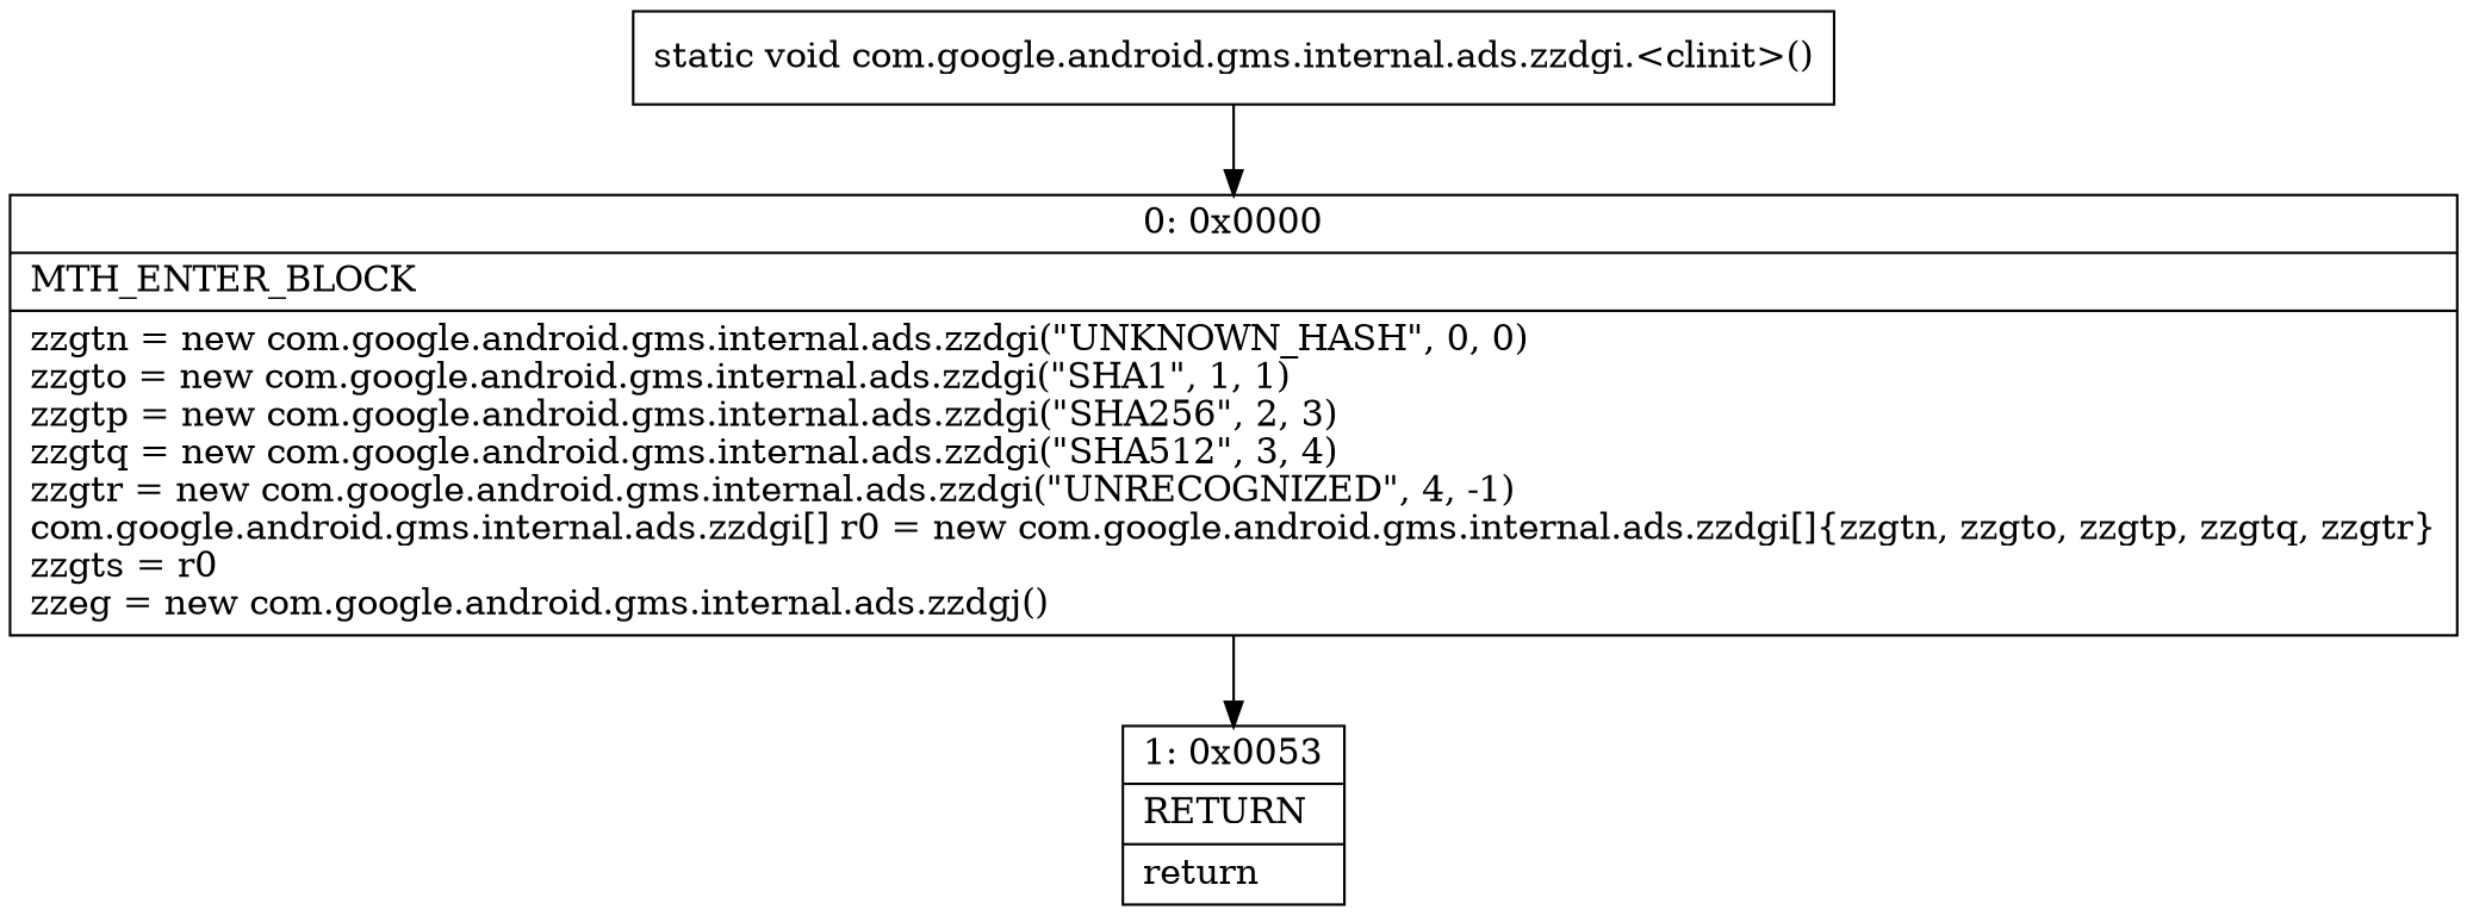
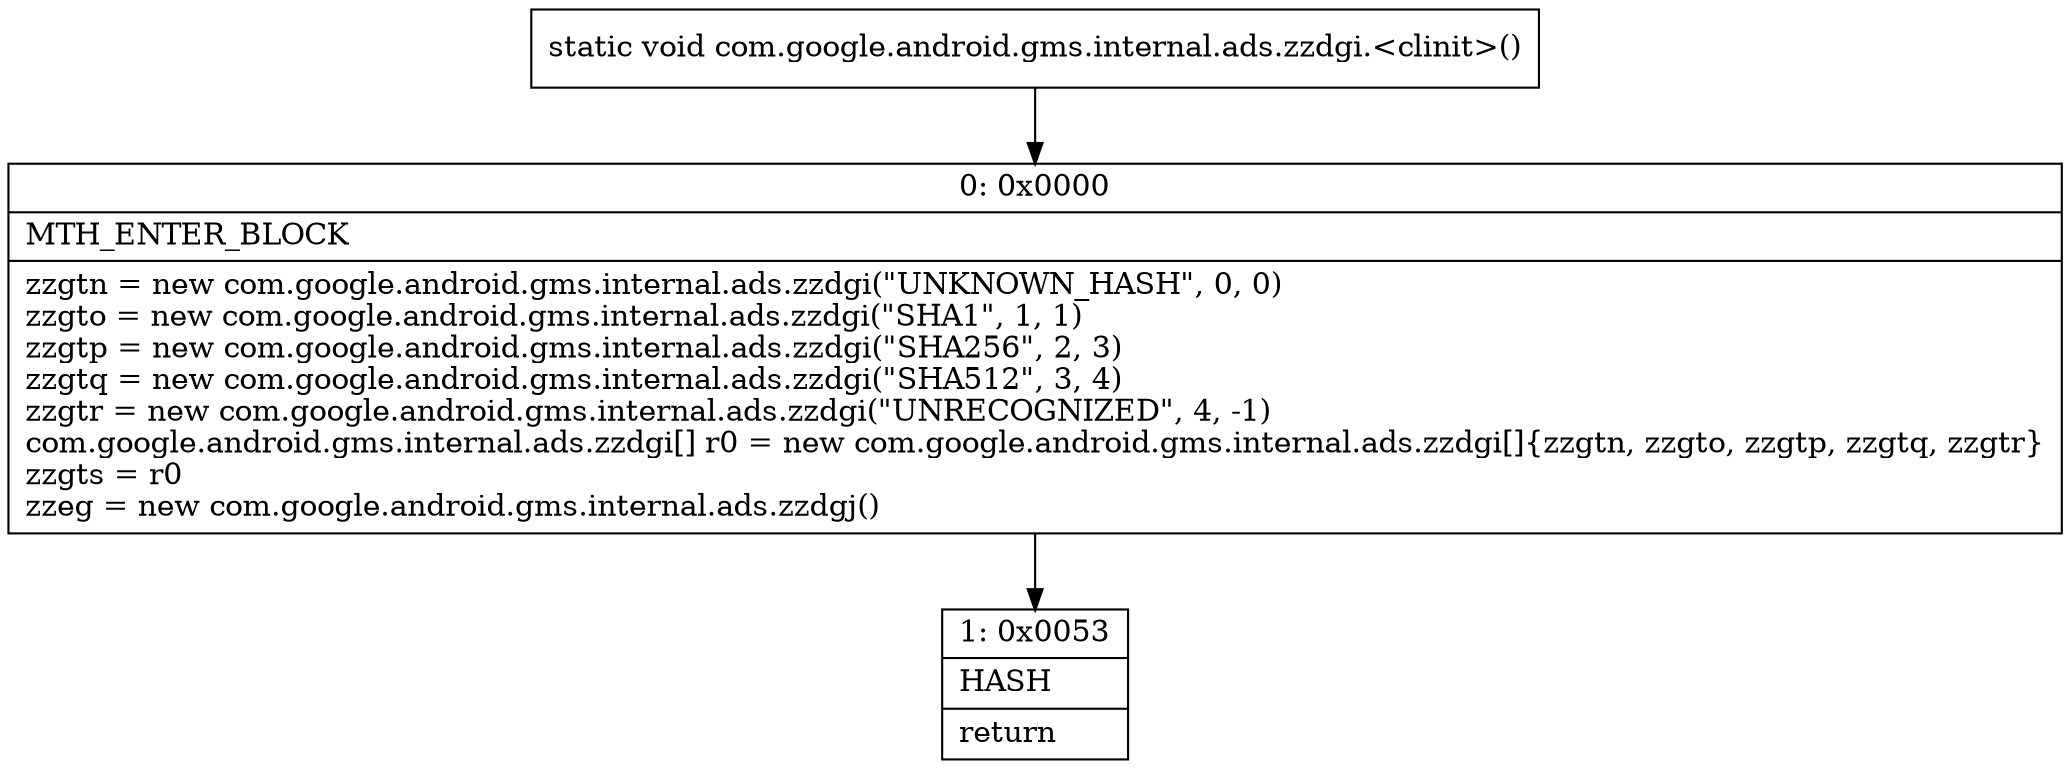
  digraph {
    node [shape=record]
    n1 [label="{0\:\ 0x0000|MTH_ENTER_BLOCK\l|zzgtn = new com.google.android.gms.internal.ads.zzdgi(\"UNKNOWN_HASH\", 0, 0)\lzzgto = new com.google.android.gms.internal.ads.zzdgi(\"SHA1\", 1, 1)\lzzgtp = new com.google.android.gms.internal.ads.zzdgi(\"SHA256\", 2, 3)\lzzgtq = new com.google.android.gms.internal.ads.zzdgi(\"SHA512\", 3, 4)\lzzgtr = new com.google.android.gms.internal.ads.zzdgi(\"UNRECOGNIZED\", 4, \-1)\lcom.google.android.gms.internal.ads.zzdgi[] r0 = new com.google.android.gms.internal.ads.zzdgi[]\{zzgtn, zzgto, zzgtp, zzgtq, zzgtr\}\lzzgts = r0\lzzeg = new com.google.android.gms.internal.ads.zzdgj()\l}"]
-   n2 [label="{1\:\ 0x0053|RETURN\l|return\l}"]
+   n2 [label="{1\:\ 0x0053|HASH\l|return\l}"]
    n3 [label="{static void com.google.android.gms.internal.ads.zzdgi.\<clinit\>() }"]
    n1 -> n2
    n3 -> n1
  }
